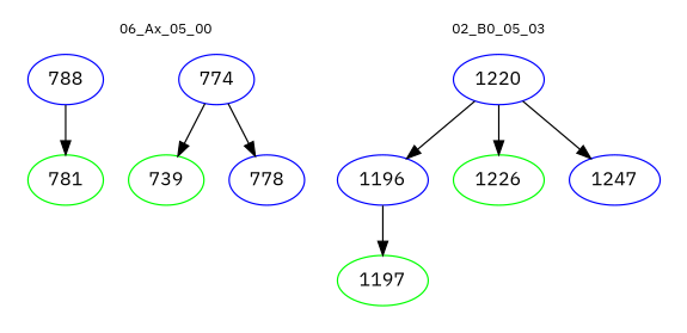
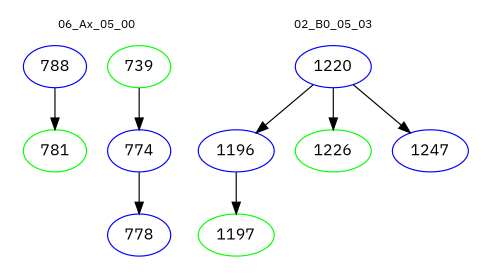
  digraph {
    fontname="IBM Plex Sans"
    node [color=blue fontname="IBM Plex Sans"]
    edge [color=black fontname="IBM Plex Sans"]
    n1 [label=774]
    n2 [color=green label=739]
    n3 [label=778]
    n4 [label=788]
    n5 [color=green label=781]
    n6 [label=1220]
    n7 [label=1196]
    n8 [color=green label=1226]
    n9 [label=1247]
    n10 [color=green label=1197]
    subgraph cluster_1 {
      color=white
      fontsize=10
      label="06_Ax_05_00"
      n1
      n2
      n3
      n4
      n5
    }
    subgraph cluster_2 {
      color=white
      fontsize=10
      label="02_B0_05_03"
      n6
      n7
      n8
      n9
      n10
    }
-   n1 -> n2
+   n2 -> n1
    n1 -> n3
    n4 -> n5
    n6 -> n7
    n6 -> n8
    n6 -> n9
    n7 -> n10
  }
